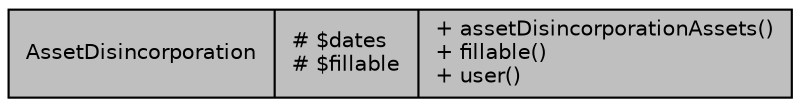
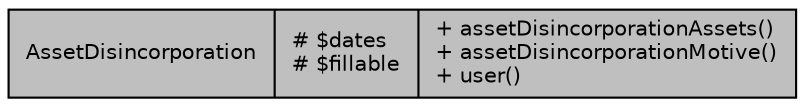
  digraph {
    rankdir=LR
-   n1 [color=black fillcolor=grey75 fontcolor=black fontname=Helvetica fontsize=10 height=0.2 label="{AssetDisincorporation\n|# $dates\l# $fillable\l|+ assetDisincorporationAssets()\l+ fillable()\l+ user()\l}" shape=record style=filled width=0.4]
+   n1 [color=black fillcolor=grey75 fontcolor=black fontname=Helvetica fontsize=10 height=0.2 label="{AssetDisincorporation\n|# $dates\l# $fillable\l|+ assetDisincorporationAssets()\l+ assetDisincorporationMotive()\l+ user()\l}" shape=record style=filled width=0.4]
  }
